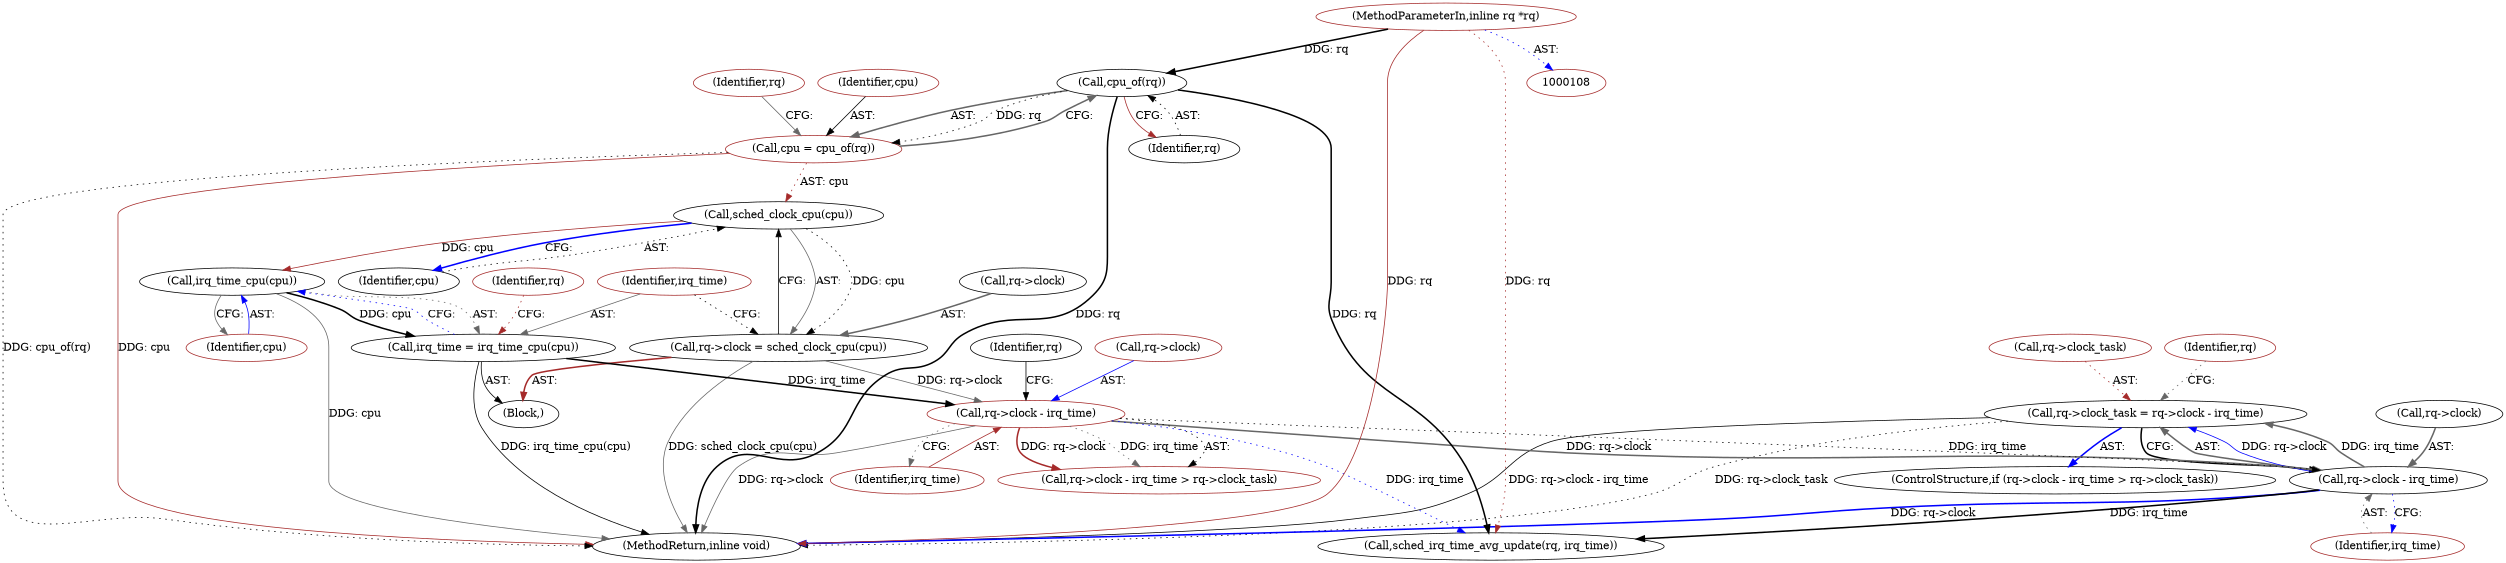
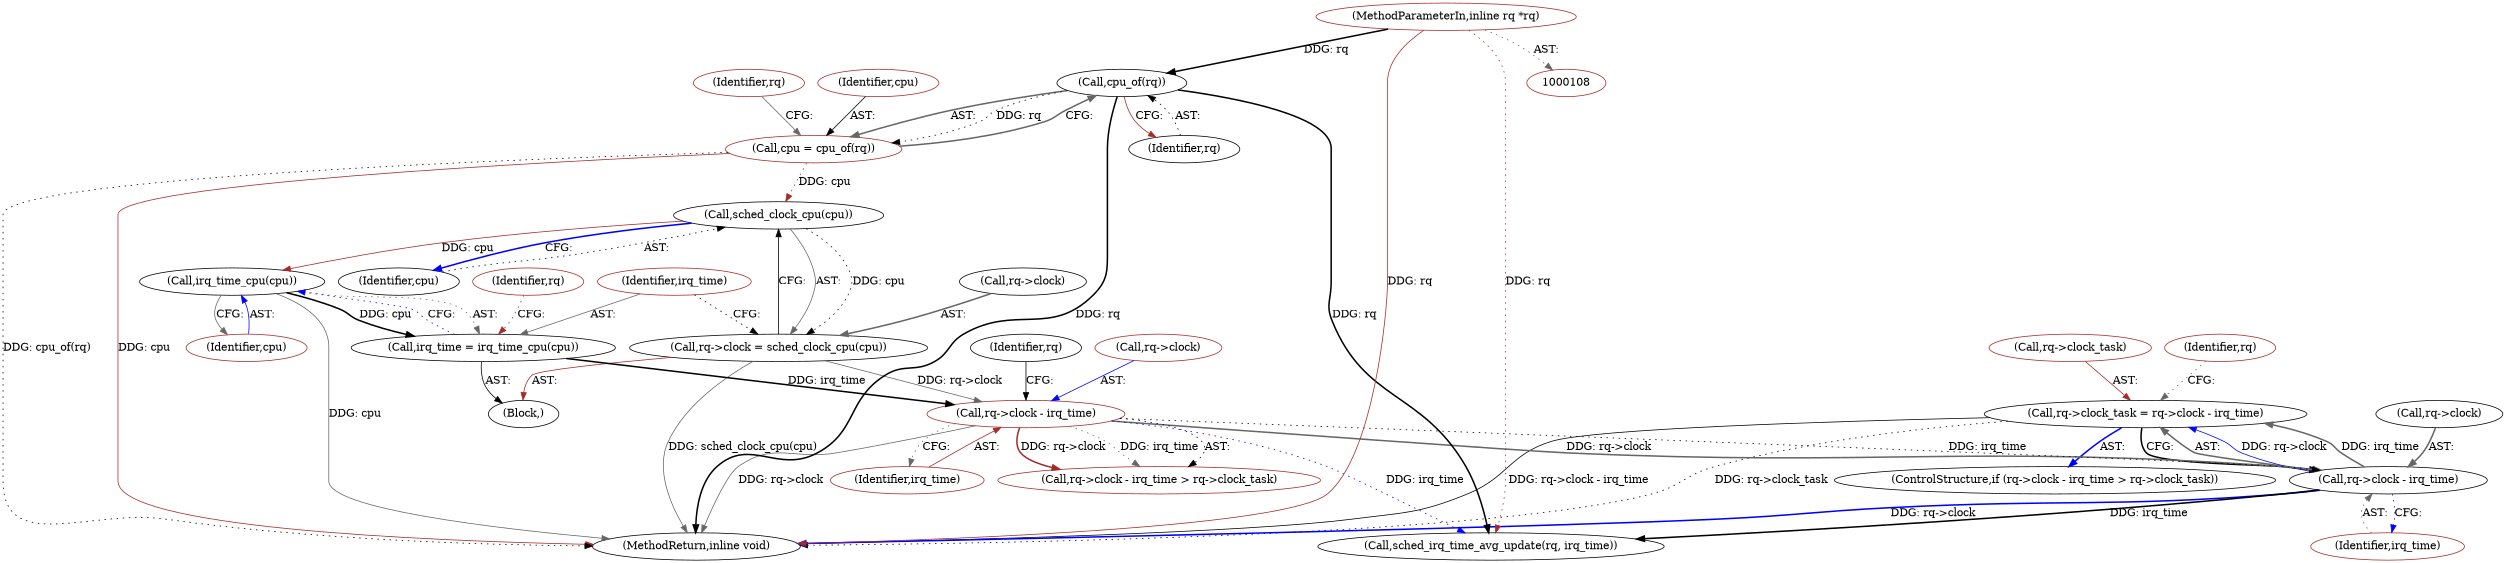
  digraph {
    node [color=black]
    edge [color=black style=solid]
    n1 [label="(Call,rq->clock_task = rq->clock - irq_time)"]
    n2 [label="(Call,rq->clock - irq_time)"]
    n3 [label="(ControlStructure,if (rq->clock - irq_time > rq->clock_task))"]
    n4 [label="(MethodReturn,inline void)"]
    n5 [label="(Call,sched_irq_time_avg_update(rq, irq_time))"]
    n6 [color=brown label="(Identifier,irq_time)"]
    n7 [color=brown label="(Call,rq->clock - irq_time)"]
    n8 [color=brown label="(Identifier,irq_time)"]
    n9 [color=brown label="(Call,rq->clock - irq_time > rq->clock_task)"]
    n10 [label="(Call,rq->clock = sched_clock_cpu(cpu))"]
    n11 [label="(Call,sched_clock_cpu(cpu))"]
    n12 [label="(Block,)"]
    n13 [label="(Call,irq_time_cpu(cpu))"]
    n14 [label="(Identifier,cpu)"]
    n15 [label="(Call,irq_time = irq_time_cpu(cpu))"]
    n16 [color=brown label="(Identifier,cpu)"]
    n17 [color=brown label="(Call,cpu = cpu_of(rq))"]
    n18 [label="(Call,cpu_of(rq))"]
    n19 [label="(Identifier,rq)"]
    n20 [color=brown label="(MethodParameterIn,inline rq *rq)"]
    n21 [color=brown label=1000108]
    n22 [color=brown label="(Call,rq->clock)"]
    n23 [label="(Call,rq->clock)"]
    n24 [color=brown label="(Identifier,rq)"]
    n25 [color=brown label="(Call,rq->clock_task)"]
    n26 [label="(Identifier,rq)"]
    n27 [color=brown label="(Identifier,irq_time)"]
    n28 [label="(Call,rq->clock)"]
    n29 [color=brown label="(Identifier,cpu)"]
    n30 [color=brown label="(Identifier,rq)"]
    n31 [color=brown label="(Identifier,rq)"]
    n1 -> n2 [label="CFG: " style=bold]
    n1 -> n3 [color=blue label="AST: " style=bold]
    n1 -> n4 [label="DDG: rq->clock - irq_time"]
    n1 -> n4 [label="DDG: rq->clock_task" style=dotted]
    n2 -> n1 [color=gray40 label="AST: " style=bold]
    n2 -> n1 [color=blue label="DDG: rq->clock"]
    n2 -> n1 [color=gray40 label="DDG: irq_time" style=bold]
    n2 -> n4 [color=blue label="DDG: rq->clock" style=bold]
    n2 -> n5 [label="DDG: irq_time" style=bold]
    n2 -> n6 [color=blue label="CFG: " style=dotted]
    n6 -> n2 [color=gray40 label="AST: " style=dotted]
    n7 -> n2 [color=gray40 label="DDG: rq->clock" style=bold]
    n7 -> n2 [label="DDG: irq_time" style=dotted]
    n7 -> n4 [color=gray40 label="DDG: rq->clock"]
    n7 -> n5 [color=blue label="DDG: irq_time" style=dotted]
    n7 -> n8 [color=gray40 label="CFG: " style=dotted]
    n7 -> n9 [label="AST: " style=dotted]
    n7 -> n9 [color=brown label="DDG: rq->clock" style=bold]
    n7 -> n9 [color=gray40 label="DDG: irq_time" style=dotted]
    n8 -> n7 [color=brown label="AST: "]
    n10 -> n4 [color=gray40 label="DDG: sched_clock_cpu(cpu)"]
    n10 -> n7 [color=gray40 label="DDG: rq->clock"]
    n10 -> n11 [label="CFG: "]
-   n10 -> n12 [color=brown label="AST: " style=bold]
+   n10 -> n12 [color=brown label="AST: "]
    n11 -> n10 [color=gray40 label="AST: "]
    n11 -> n10 [label="DDG: cpu" style=dotted]
    n11 -> n13 [color=brown label="DDG: cpu"]
    n11 -> n14 [color=blue label="CFG: " style=bold]
    n13 -> n4 [color=gray40 label="DDG: cpu"]
    n13 -> n15 [color=gray40 label="AST: " style=dotted]
    n13 -> n15 [label="DDG: cpu" style=bold]
    n13 -> n16 [color=gray40 label="CFG: "]
    n14 -> n11 [label="AST: " style=dotted]
-   n15 -> n4 [label="DDG: irq_time_cpu(cpu)"]
    n15 -> n7 [label="DDG: irq_time" style=bold]
    n15 -> n12 [label="AST: "]
    n15 -> n13 [color=blue label="CFG: " style=dotted]
    n16 -> n13 [color=blue label="AST: "]
    n17 -> n4 [color=brown label="DDG: cpu"]
    n17 -> n4 [label="DDG: cpu_of(rq)" style=dotted]
-   n17 -> n11 [color=brown label="AST: cpu" style=dotted]
+   n17 -> n11 [color=brown label="DDG: cpu" style=dotted]
    n17 -> n18 [color=gray40 label="CFG: " style=bold]
    n18 -> n4 [label="DDG: rq" style=bold]
    n18 -> n5 [label="DDG: rq" style=bold]
    n18 -> n17 [color=gray40 label="AST: " style=bold]
    n18 -> n17 [label="DDG: rq" style=dotted]
    n18 -> n19 [color=brown label="CFG: "]
    n19 -> n18 [label="AST: " style=dotted]
    n20 -> n4 [color=brown label="DDG: rq"]
    n20 -> n5 [color=brown label="DDG: rq" style=dotted]
    n20 -> n18 [label="DDG: rq" style=bold]
-   n20 -> n21 [color=blue label="AST: " style=dotted]
+   n20 -> n21 [color=gray40 label="AST: " style=dotted]
    n22 -> n7 [color=blue label="AST: "]
    n23 -> n2 [color=gray40 label="AST: " style=bold]
    n24 -> n15 [color=brown label="CFG: " style=dotted]
-   n25 -> n1 [color=brown label="AST: " style=dotted]
+   n25 -> n1 [color=brown label="AST: "]
    n26 -> n7 [label="CFG: "]
    n27 -> n10 [label="CFG: " style=dotted]
    n27 -> n15 [color=gray40 label="AST: "]
    n28 -> n10 [color=gray40 label="AST: " style=bold]
    n29 -> n17 [label="AST: "]
    n30 -> n17 [color=gray40 label="CFG: "]
    n31 -> n1 [color=gray40 label="CFG: " style=dotted]
  }
